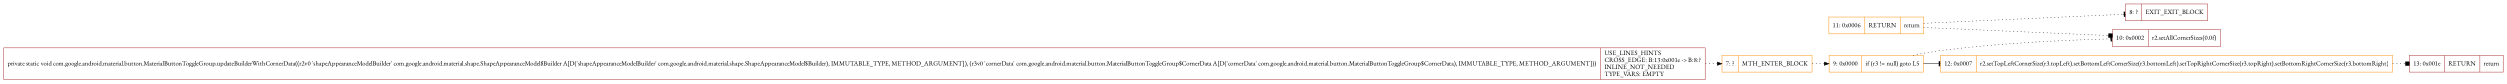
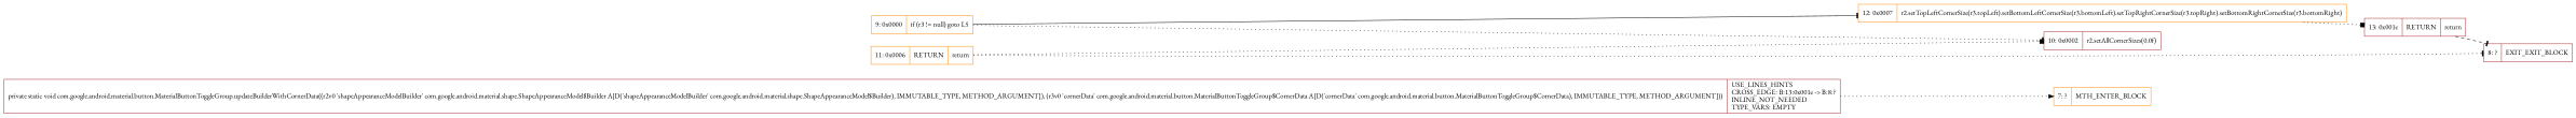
  digraph {
    fontname="EB Garamond"
    rankdir=LR
    node [color=darkorange fontname="EB Garamond" shape=record]
    edge [arrowhead=tee fontname="EB Garamond" style=dotted]
    n1 [label="{7\:\ ?|MTH_ENTER_BLOCK\l}"]
    n2 [label="{9\:\ 0x0000|if (r3 != null) goto L5\l}"]
    n3 [color=brown label="{10\:\ 0x0002|r2.setAllCornerSizes(0.0f)\l}"]
    n4 [label="{12\:\ 0x0007|r2.setTopLeftCornerSize(r3.topLeft).setBottomLeftCornerSize(r3.bottomLeft).setTopRightCornerSize(r3.topRight).setBottomRightCornerSize(r3.bottomRight)\l}"]
    n5 [color=brown label="{13\:\ 0x001e|RETURN\l|return\l}"]
    n6 [label="{11\:\ 0x0006|RETURN\l|return\l}"]
    n7 [color=brown label="{8\:\ ?|EXIT_EXIT_BLOCK\l}"]
    n8 [color=brown label="{private static void com.google.android.material.button.MaterialButtonToggleGroup.updateBuilderWithCornerData((r2v0 'shapeAppearanceModelBuilder' com.google.android.material.shape.ShapeAppearanceModel$Builder A[D('shapeAppearanceModelBuilder' com.google.android.material.shape.ShapeAppearanceModel$Builder), IMMUTABLE_TYPE, METHOD_ARGUMENT]), (r3v0 'cornerData' com.google.android.material.button.MaterialButtonToggleGroup$CornerData A[D('cornerData' com.google.android.material.button.MaterialButtonToggleGroup$CornerData), IMMUTABLE_TYPE, METHOD_ARGUMENT]))  | USE_LINES_HINTS\lCROSS_EDGE: B:13:0x001e \-\> B:8:?\lINLINE_NOT_NEEDED\lTYPE_VARS: EMPTY\l}"]
-   n1 -> n2 [arrowhead=normal]
    n2 -> n3
    n2 -> n4 [style=solid]
    n4 -> n5 [arrowhead=box]
+   n5 -> n7 [style=dashed]
    n6 -> n3 [arrowhead=box]
    n6 -> n7
    n8 -> n1 [arrowhead=normal]
  }
